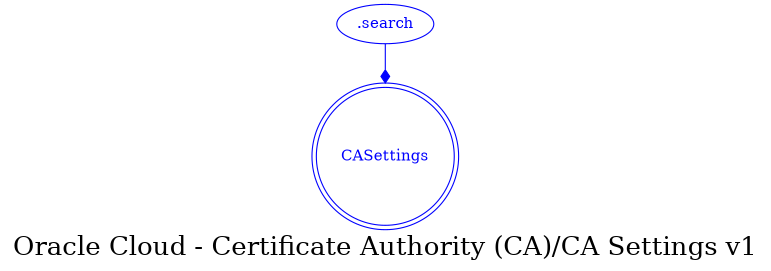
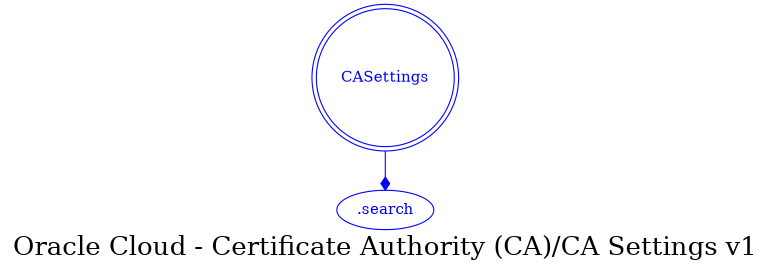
  digraph {
    fontsize=24
    label="Oracle Cloud - Certificate Authority (CA)/CA Settings v1"
    splines=true
    node [color=blue fontcolor=blue]
    CASettings [shape=doublecircle]
    ".search" [shape=ellipse]
-   ".search" -> CASettings [arrowhead=diamond arrowtail=none color=blue fontcolor=blue]
+   CASettings -> ".search" [arrowhead=diamond arrowtail=none color=blue fontcolor=blue]
  }
